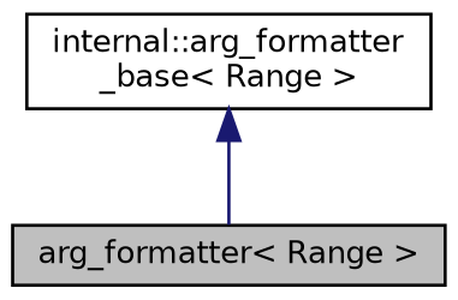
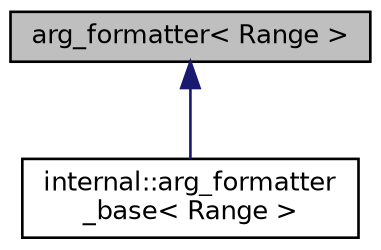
  digraph {
    node [color=black fontname=Helvetica fontsize=10 shape=record style=filled]
    n1 [fillcolor=grey75 fontcolor=black height=0.2 label="arg_formatter\< Range \>" width=0.4]
    n2 [fillcolor=white height=0.2 label="internal::arg_formatter\l_base\< Range \>" width=0.4]
-   n2 -> n1 [color=midnightblue dir=back fontname=Helvetica fontsize=10 labelfontname=Helvetica labelfontsize=10 style=solid]
+   n1 -> n2 [color=midnightblue dir=back fontname=Helvetica fontsize=10 labelfontname=Helvetica labelfontsize=10 style=solid]
  }
